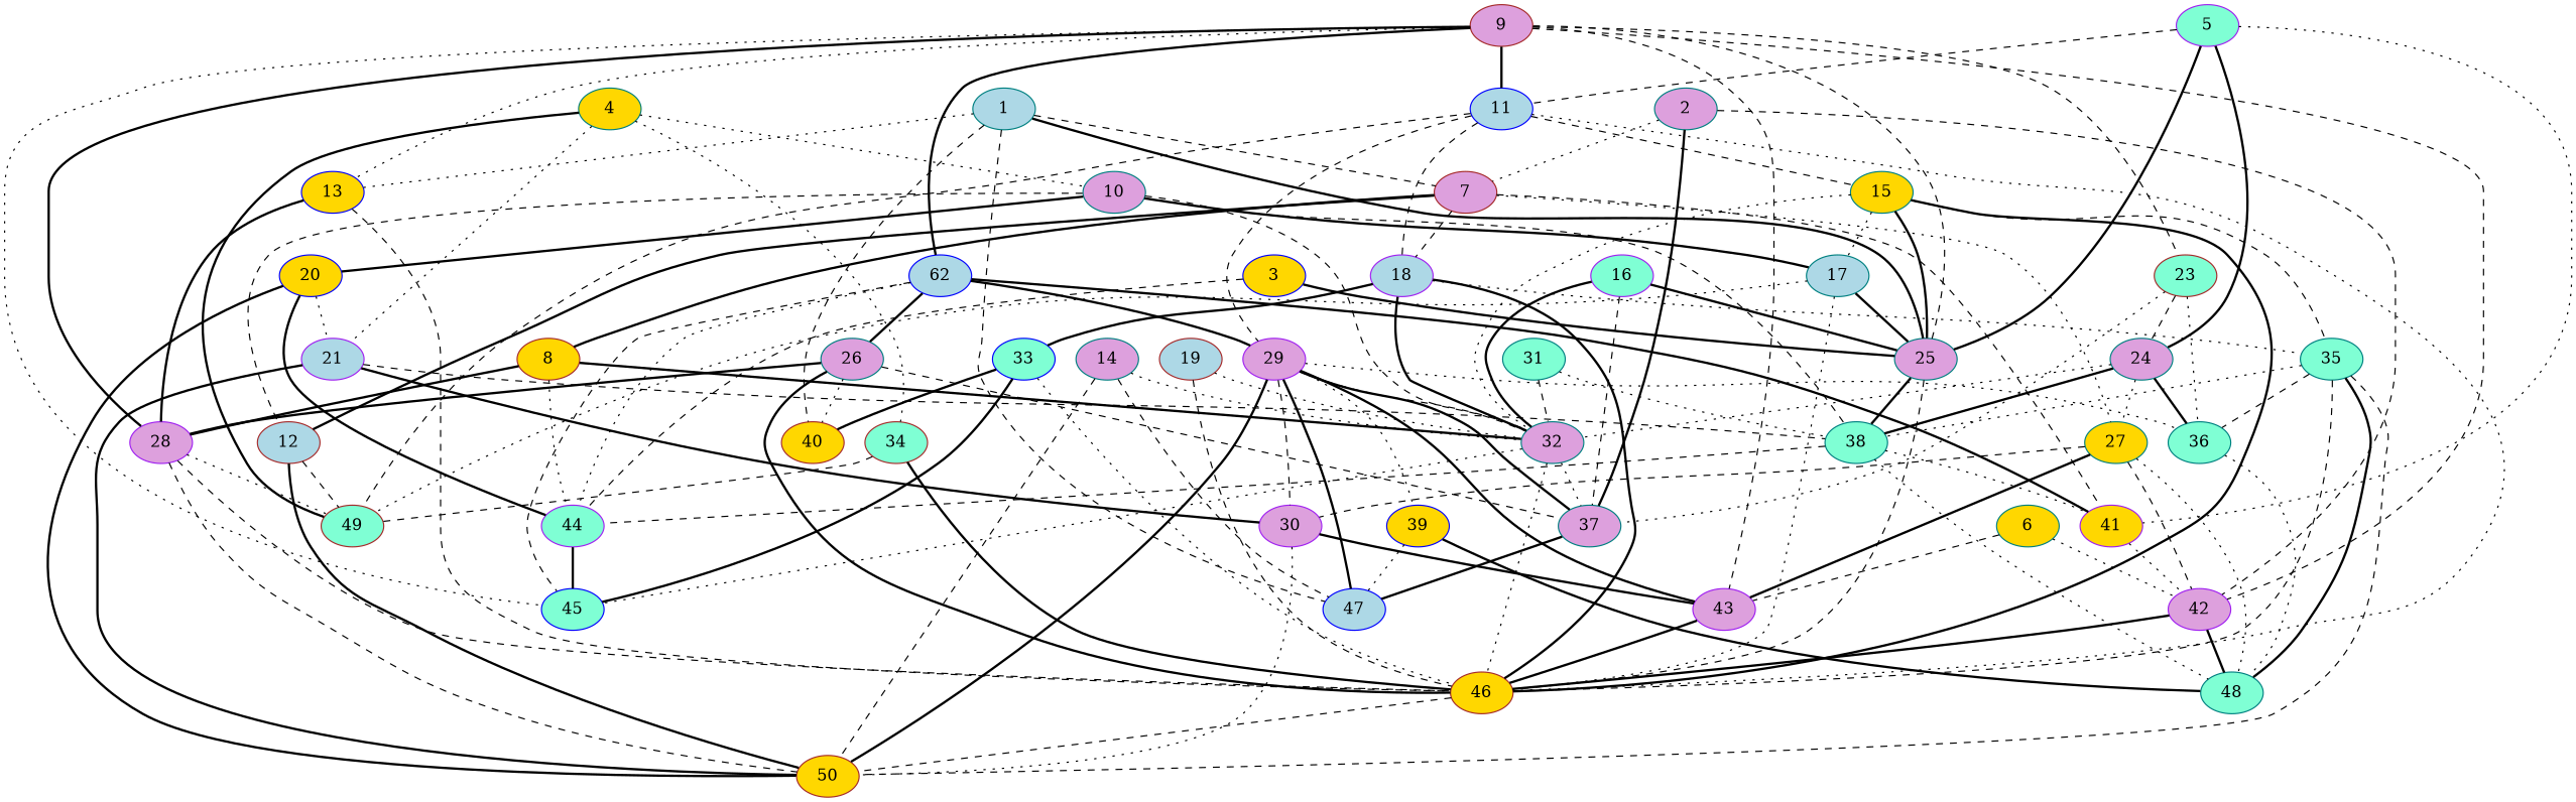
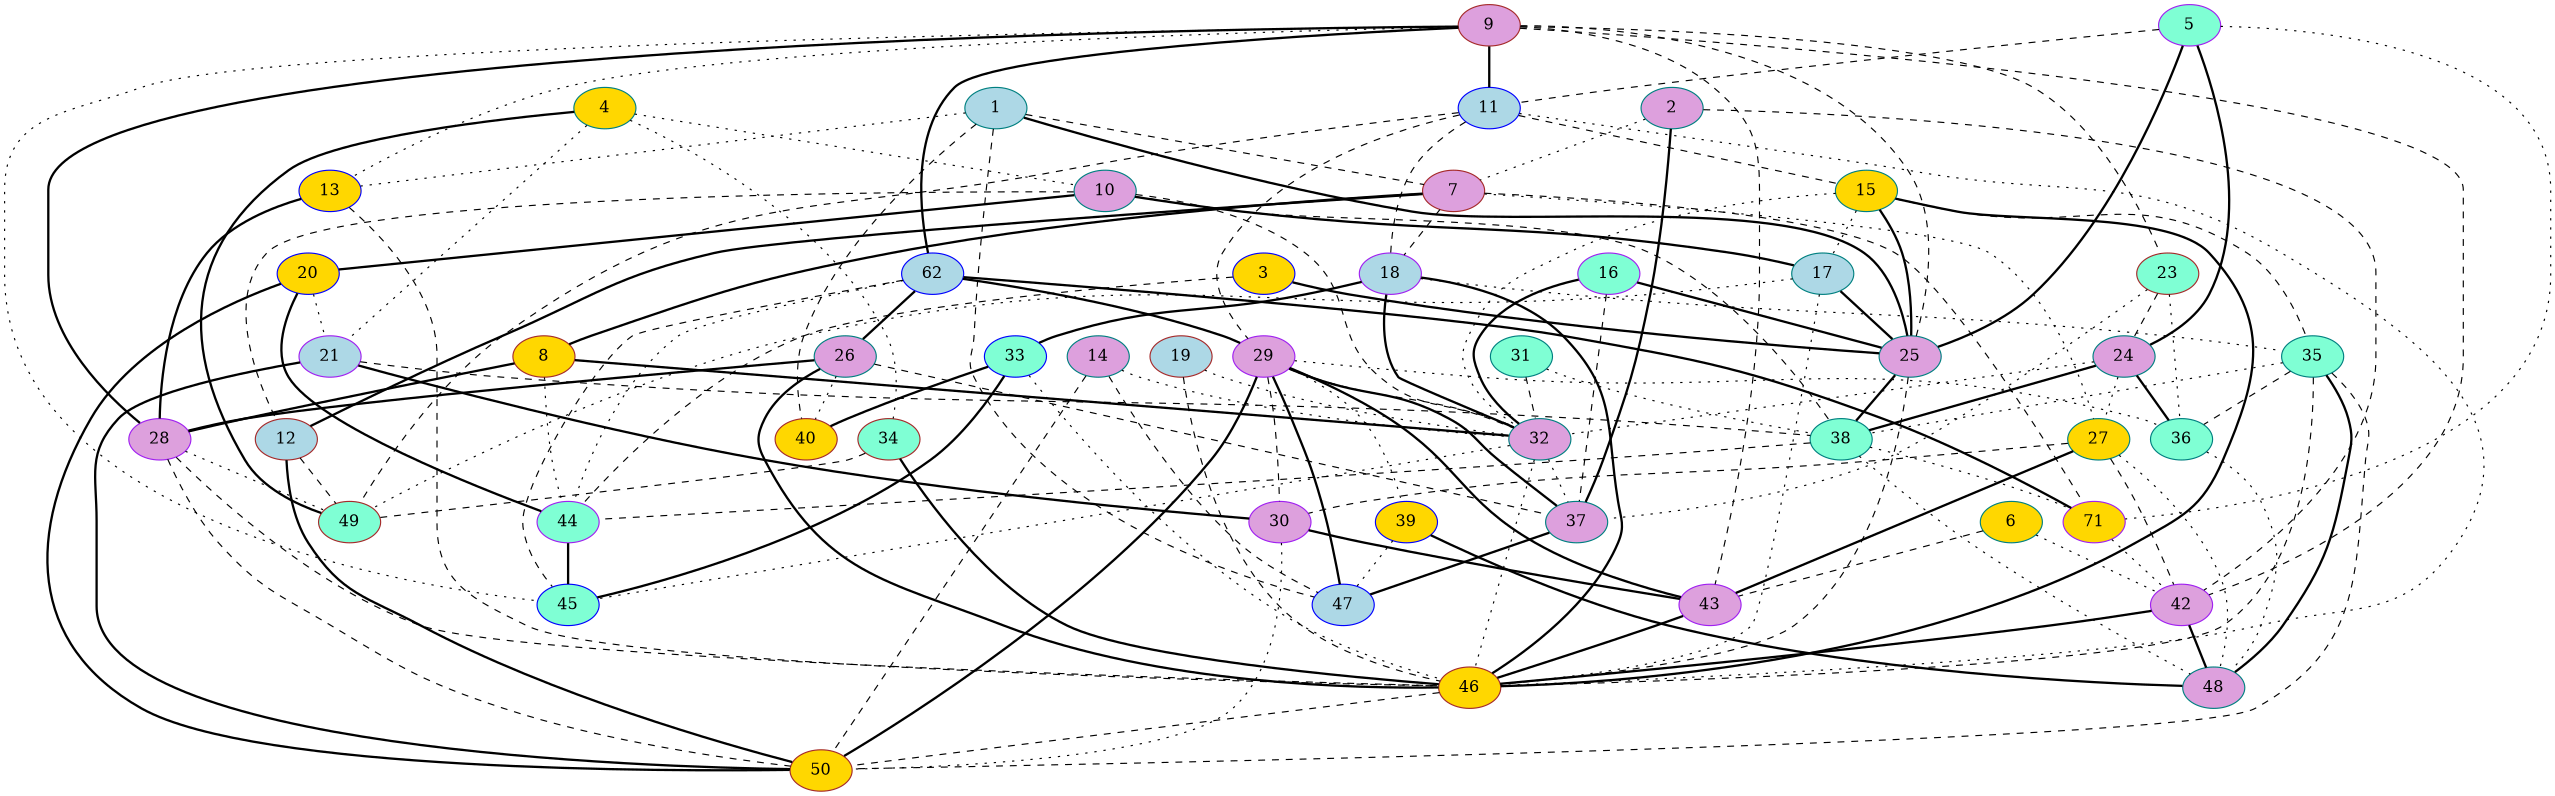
  graph {
    node [color=teal fillcolor=plum style=filled]
    edge [style=bold weight=1.0]
    1 [fillcolor=lightblue]
    7 [color=brown]
    13 [color=blue fillcolor=gold]
    25
    40 [color=brown fillcolor=gold]
    47 [color=blue fillcolor=lightblue]
-   41 [color=purple fillcolor=gold]
+   41 [color=purple fillcolor=gold label=71]
    8 [color=brown fillcolor=gold]
    12 [color=brown fillcolor=lightblue]
    18 [color=purple fillcolor=lightblue]
    27 [fillcolor=gold]
    28 [color=purple]
    46 [color=brown fillcolor=gold]
    38 [fillcolor=aquamarine]
    44 [color=purple fillcolor=aquamarine]
-   48 [fillcolor=aquamarine]
+   48
    2
    37
    42 [color=purple]
    15 [fillcolor=gold]
    32
    17 [fillcolor=lightblue]
    35 [fillcolor=aquamarine]
    3 [color=blue fillcolor=gold]
    45 [color=blue fillcolor=aquamarine]
    4 [fillcolor=gold]
    10
    21 [color=purple fillcolor=lightblue]
    34 [color=brown fillcolor=aquamarine]
    49 [color=brown fillcolor=aquamarine]
    20 [color=blue fillcolor=gold]
    50 [color=brown fillcolor=gold]
    30 [color=purple]
    5 [color=purple fillcolor=aquamarine]
    11 [color=blue fillcolor=lightblue]
    24
    29 [color=purple]
    36 [fillcolor=aquamarine]
    6 [fillcolor=gold]
    43 [color=purple]
    33 [color=blue fillcolor=aquamarine]
    9 [color=brown]
    n43 [color=blue fillcolor=lightblue label=62]
    23 [color=brown fillcolor=aquamarine]
    26
    39 [color=blue fillcolor=gold]
    14
    16 [color=purple fillcolor=aquamarine]
    19 [color=brown fillcolor=lightblue]
    31 [fillcolor=aquamarine]
    1 -- 7 [style=dashed]
    1 -- 13 [style=dotted]
    1 -- 25
    1 -- 40 [style=dashed]
    1 -- 47 [style=dashed]
    7 -- 41 [style=dashed]
    7 -- 8
    7 -- 12
    7 -- 18 [style=dashed]
    7 -- 27 [style=dotted]
    13 -- 28
    13 -- 46 [style=dashed]
    25 -- 46 [style=dashed]
    25 -- 38
    41 -- 42 [style=dotted]
    8 -- 28
    8 -- 44 [style=dotted]
    8 -- 32
    12 -- 49 [style=dashed]
    12 -- 50
    18 -- 46
    18 -- 32
    18 -- 35 [style=dotted]
    18 -- 33
    27 -- 48 [style=dotted]
    27 -- 42 [style=dashed]
    27 -- 30 [style=dashed]
    27 -- 43
    28 -- 46 [style=dashed]
    28 -- 49 [style=dotted]
    28 -- 50 [style=dashed]
    46 -- 50 [style=dashed]
    38 -- 41 [style=dotted]
    38 -- 44 [style=dashed]
    38 -- 48 [style=dotted]
    44 -- 45
    2 -- 7 [style=dotted]
    2 -- 37
    2 -- 42 [style=dashed]
    37 -- 47
    42 -- 46
    42 -- 48
    15 -- 25
    15 -- 46
    15 -- 32 [style=dotted]
    15 -- 17 [style=dotted]
    15 -- 35 [style=dashed]
    32 -- 46 [style=dotted]
    32 -- 37 [style=dotted]
    32 -- 45 [style=dotted]
    17 -- 25
    17 -- 46 [style=dotted]
    17 -- 49 [style=dotted]
    35 -- 46 [style=dashed]
    35 -- 38 [style=dotted]
    35 -- 48
    35 -- 50 [style=dashed]
    35 -- 36 [style=dashed]
    3 -- 25
    3 -- 44 [style=dashed]
    4 -- 10 [style=dotted]
    4 -- 21 [style=dotted]
    4 -- 34 [style=dotted]
    4 -- 49
    10 -- 12 [style=dashed]
    10 -- 38 [style=dashed]
    10 -- 32 [style=dashed]
    10 -- 17
    10 -- 20
    21 -- 38 [style=dashed]
    21 -- 50
    21 -- 30
    34 -- 46 [weight=2.0]
    34 -- 49 [style=dashed]
    20 -- 44
    20 -- 21 [style=dotted]
    20 -- 50
    30 -- 50 [style=dotted]
    30 -- 43
    5 -- 25
    5 -- 41 [style=dotted]
    5 -- 11 [style=dashed]
    5 -- 24
    11 -- 18 [style=dashed]
    11 -- 46 [style=dotted]
    11 -- 15 [style=dashed]
    11 -- 49 [style=dashed]
    11 -- 29 [style=dashed]
    24 -- 27 [style=dotted]
    24 -- 38
    24 -- 32 [style=dotted]
    24 -- 36
    29 -- 47
    29 -- 37
    29 -- 32 [style=dashed]
    29 -- 50
    29 -- 30 [style=dashed weight=2.0]
    29 -- 36 [style=dotted]
    29 -- 43
    29 -- 39 [style=dotted]
    36 -- 48 [style=dotted]
    6 -- 42 [style=dotted]
    6 -- 43 [style=dashed]
    43 -- 46
    33 -- 40
    33 -- 46 [style=dotted]
    33 -- 45
    9 -- 13 [style=dotted]
    9 -- 25 [style=dashed]
    9 -- 28
    9 -- 42 [style=dashed]
    9 -- 45 [style=dotted]
    9 -- 11
    9 -- 43 [style=dashed]
    9 -- n43
    9 -- 23 [style=dashed]
    n43 -- 41
    n43 -- 44 [style=dotted]
    n43 -- 45 [style=dashed]
    n43 -- 29
    n43 -- 26
    23 -- 37 [style=dotted]
    23 -- 24 [style=dashed]
    23 -- 36 [style=dotted]
    26 -- 40 [style=dotted]
    26 -- 28
    26 -- 46
    26 -- 37 [style=dashed]
    39 -- 47 [style=dotted]
    39 -- 48
    14 -- 47 [style=dashed]
    14 -- 32 [style=dotted]
    14 -- 50 [style=dashed]
    16 -- 25
    16 -- 37 [style=dashed]
    16 -- 32
    19 -- 46 [style=dashed]
    19 -- 32 [style=dotted]
    31 -- 38 [style=dotted]
    31 -- 32 [style=dashed]
  }
